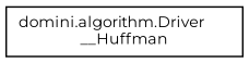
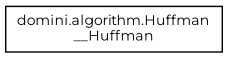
  digraph {
    rankdir=LR
    fontname=Montserrat
-   n1 [color=black fillcolor=white fontname=Montserrat fontsize=10 height=0.2 label="domini.algorithm.Driver\l__Huffman" shape=record style=filled width=0.4]
+   n1 [color=black fillcolor=white fontname=Montserrat fontsize=10 height=0.2 label="domini.algorithm.Huffman\l__Huffman" shape=record style=filled width=0.4]
  }
